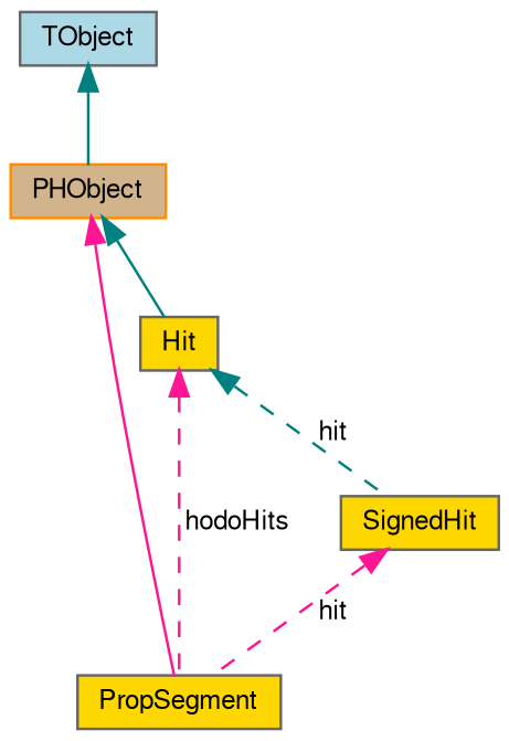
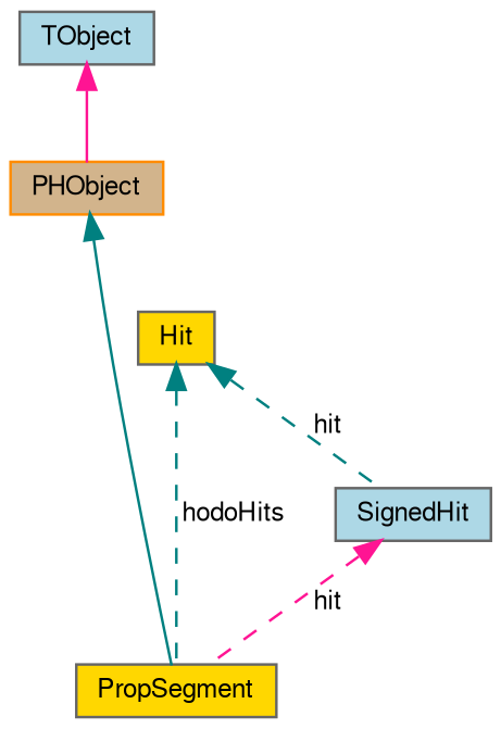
  digraph {
    node [color=gray40 fillcolor=gold fontname=FreeSans fontsize=10 shape=record style=filled]
    edge [color=teal dir=back fontname=FreeSans fontsize=10 labelfontname=FreeSans labelfontsize=10 style=solid]
    n1 [fontcolor=black height=0.2 label=PropSegment width=0.4]
    n2 [color=darkorange fillcolor=tan height=0.2 label=PHObject width=0.4]
    n3 [height=0.2 label=Hit width=0.4]
-   n4 [height=0.2 label=SignedHit width=0.4]
+   n4 [fillcolor=lightblue height=0.2 label=SignedHit width=0.4]
    n5 [fillcolor=lightblue height=0.2 label=TObject width=0.4]
-   n2 -> n1 [color=deeppink]
-   n2 -> n3
-   n3 -> n1 [color=deeppink label=" hodoHits" style=dashed]
+   n2 -> n1
+   n3 -> n1 [label=" hodoHits" style=dashed]
    n3 -> n4 [label=" hit" style=dashed]
    n4 -> n1 [color=deeppink label=" hit" style=dashed]
-   n5 -> n2
+   n5 -> n2 [color=deeppink]
  }
